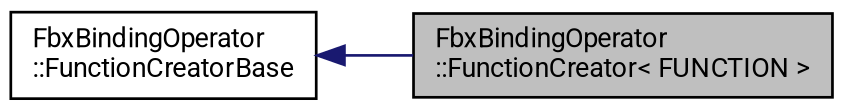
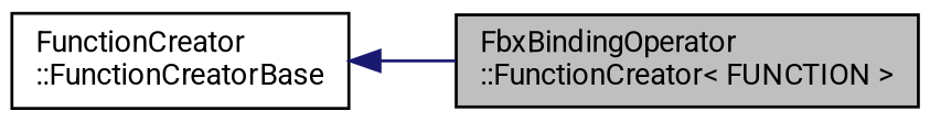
  digraph {
    rankdir=LR
    fontname=Roboto
    node [color=black fontname=Roboto fontsize=10 shape=record style=filled]
    n1 [fillcolor=grey75 fontcolor=black height=0.2 label="FbxBindingOperator\l::FunctionCreator\< FUNCTION \>" width=0.4]
-   n2 [fillcolor=white height=0.2 label="FbxBindingOperator\l::FunctionCreatorBase" width=0.4]
+   n2 [fillcolor=white height=0.2 label="FunctionCreator\l::FunctionCreatorBase" width=0.4]
    n2 -> n1 [color=midnightblue dir=back fontname=Roboto fontsize=10 labelfontname=Helvetica labelfontsize=10 style=solid]
  }
